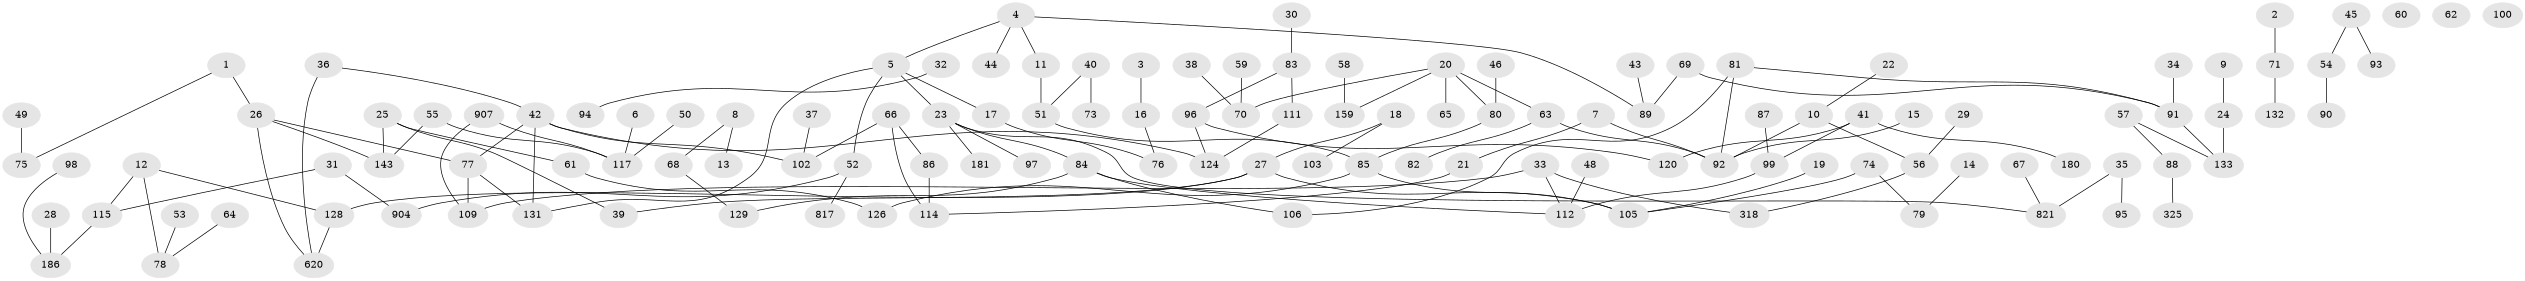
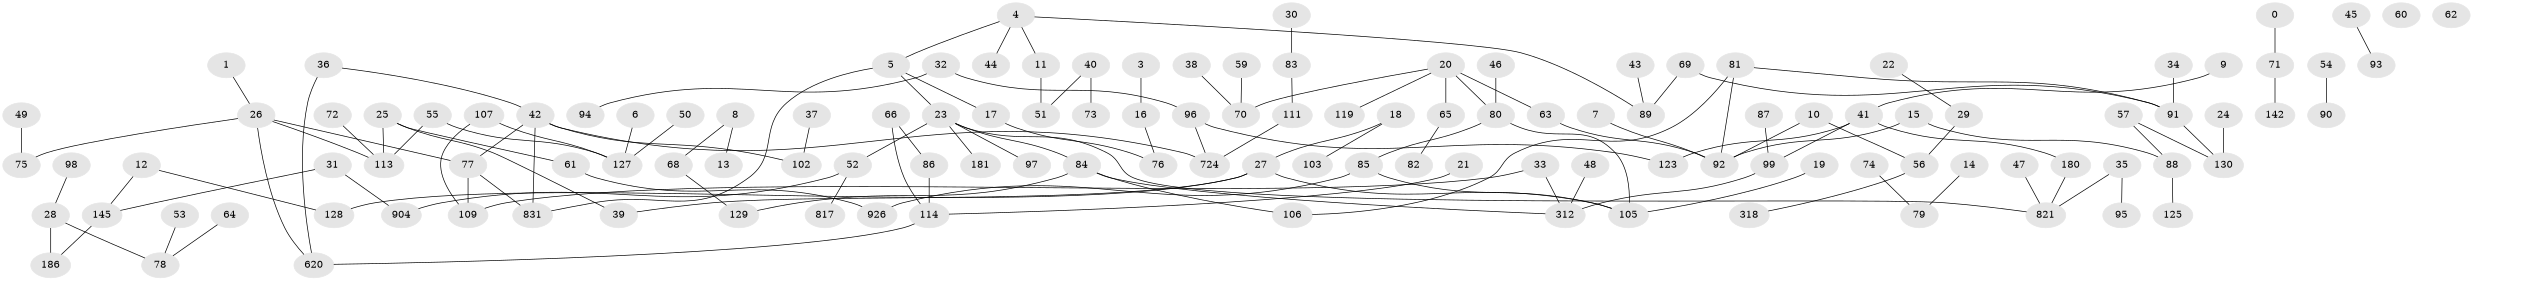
  graph {
    node [color=gray90 style=filled]
    1
    26
-   113 [label=143]
+   113
    75
    77
    n6 [label=620]
-   2
+   2 [label=0]
    71
-   132
+   132 [label=142]
    3
    16
    76
    4
    5
    11
    44
    89
    17
    23
-   131
+   131 [label=831]
    51
    52
    84
    97
    n25 [label=181]
    n26 [label=821]
    6
-   127 [label=117]
+   127
    7
    21
    92
    114
    8
    13
    68
    129
    9
    41
    99
    n40 [label=180]
-   123 [label=120]
+   123
    10
    56
    n44 [label=318]
    85
    12
    78
-   115
+   115 [label=145]
    128
    n50 [label=186]
    98
    14
    79
    15
    88
-   125 [label=325]
+   125
    18
    27
    103
    105
    39
    19
    20
    63
    65
    70
    80
-   119 [label=159]
+   119
    82
    22
    29
    n72 [label=904]
    n73 [label=817]
    106
-   112
+   112 [label=312]
    24
-   130 [label=133]
+   130
    25
    61
-   126
+   126 [label=926]
    109
    28
    30
    83
    111
    31
    32
    94
    96
-   124
+   124 [label=724]
    33
    34
    91
    35
    95
    36
    42
    102
    37
    38
    40
    73
    43
    45
    54
    93
    90
    46
-   47 [label=67]
+   47
    48
    49
    50
    53
    55
    57
-   58
    59
    60
    62
    64
    66
    86
    69
+   72
    74
    81
    87
-   100
-   107 [label=907]
+   107
    1 -- 26
    26 -- 113
-   1 -- 75
+   26 -- 75
    26 -- 77
    26 -- n6
    77 -- 131
    77 -- 109
    2 -- 71
    71 -- 132
    3 -- 16
    16 -- 76
    4 -- 5
    4 -- 11
    4 -- 44
    4 -- 89
    5 -- 17
    5 -- 23
    5 -- 131
    11 -- 51
    17 -- 76
-   5 -- 52
+   23 -- 52
    23 -- 84
    23 -- 97
    23 -- n25
    23 -- n26
-   51 -- 85
    52 -- n72
    52 -- n73
    84 -- 129
    84 -- 106
    84 -- 112
    6 -- 127
-   7 -- 21
    7 -- 92
    21 -- 114
-   128 -- n6
+   114 -- n6
    8 -- 13
    8 -- 68
    68 -- 129
-   9 -- 24
+   9 -- 41
    41 -- 99
    41 -- n40
    41 -- 123
    99 -- 112
+   n40 -- n26
    10 -- 92
    10 -- 56
    56 -- n44
    85 -- 105
    85 -- 126
-   12 -- 78
+   28 -- 78
    12 -- 115
    12 -- 128
    115 -- n50
-   98 -- n50
+   98 -- 28
    14 -- 79
    15 -- 92
+   15 -- 88
    88 -- 125
    18 -- 27
    18 -- 103
    27 -- 128
    27 -- 105
    27 -- 39
    19 -- 105
    20 -- 63
    20 -- 65
    20 -- 70
    20 -- 80
    20 -- 119
    63 -- 92
-   63 -- 82
+   65 -- 82
    80 -- 85
-   22 -- 10
+   22 -- 29
    29 -- 56
    24 -- 130
    25 -- 113
    25 -- 39
    25 -- 61
    61 -- 126
    28 -- n50
    30 -- 83
    83 -- 111
    111 -- 124
    31 -- 115
    31 -- n72
    32 -- 94
-   83 -- 96
+   32 -- 96
    96 -- 123
    96 -- 124
-   33 -- n44
    33 -- 112
    33 -- 109
    34 -- 91
    91 -- 130
    35 -- n26
    35 -- 95
    36 -- n6
    36 -- 42
    42 -- 77
    42 -- 131
    42 -- 124
    42 -- 102
    37 -- 102
    38 -- 70
    40 -- 51
    40 -- 73
    43 -- 89
-   45 -- 54
    45 -- 93
    54 -- 90
    46 -- 80
    47 -- n26
    48 -- 112
    49 -- 75
    50 -- 127
    53 -- 78
    55 -- 113
    55 -- 127
    57 -- 88
    57 -- 130
-   58 -- 119
    59 -- 70
    64 -- 78
    66 -- 114
-   66 -- 102
    66 -- 86
    86 -- 114
    69 -- 89
    69 -- 91
+   72 -- 113
    74 -- 79
-   74 -- 105
+   80 -- 105
    81 -- 92
    81 -- 106
    81 -- 91
    87 -- 99
    107 -- 127
    107 -- 109
  }
